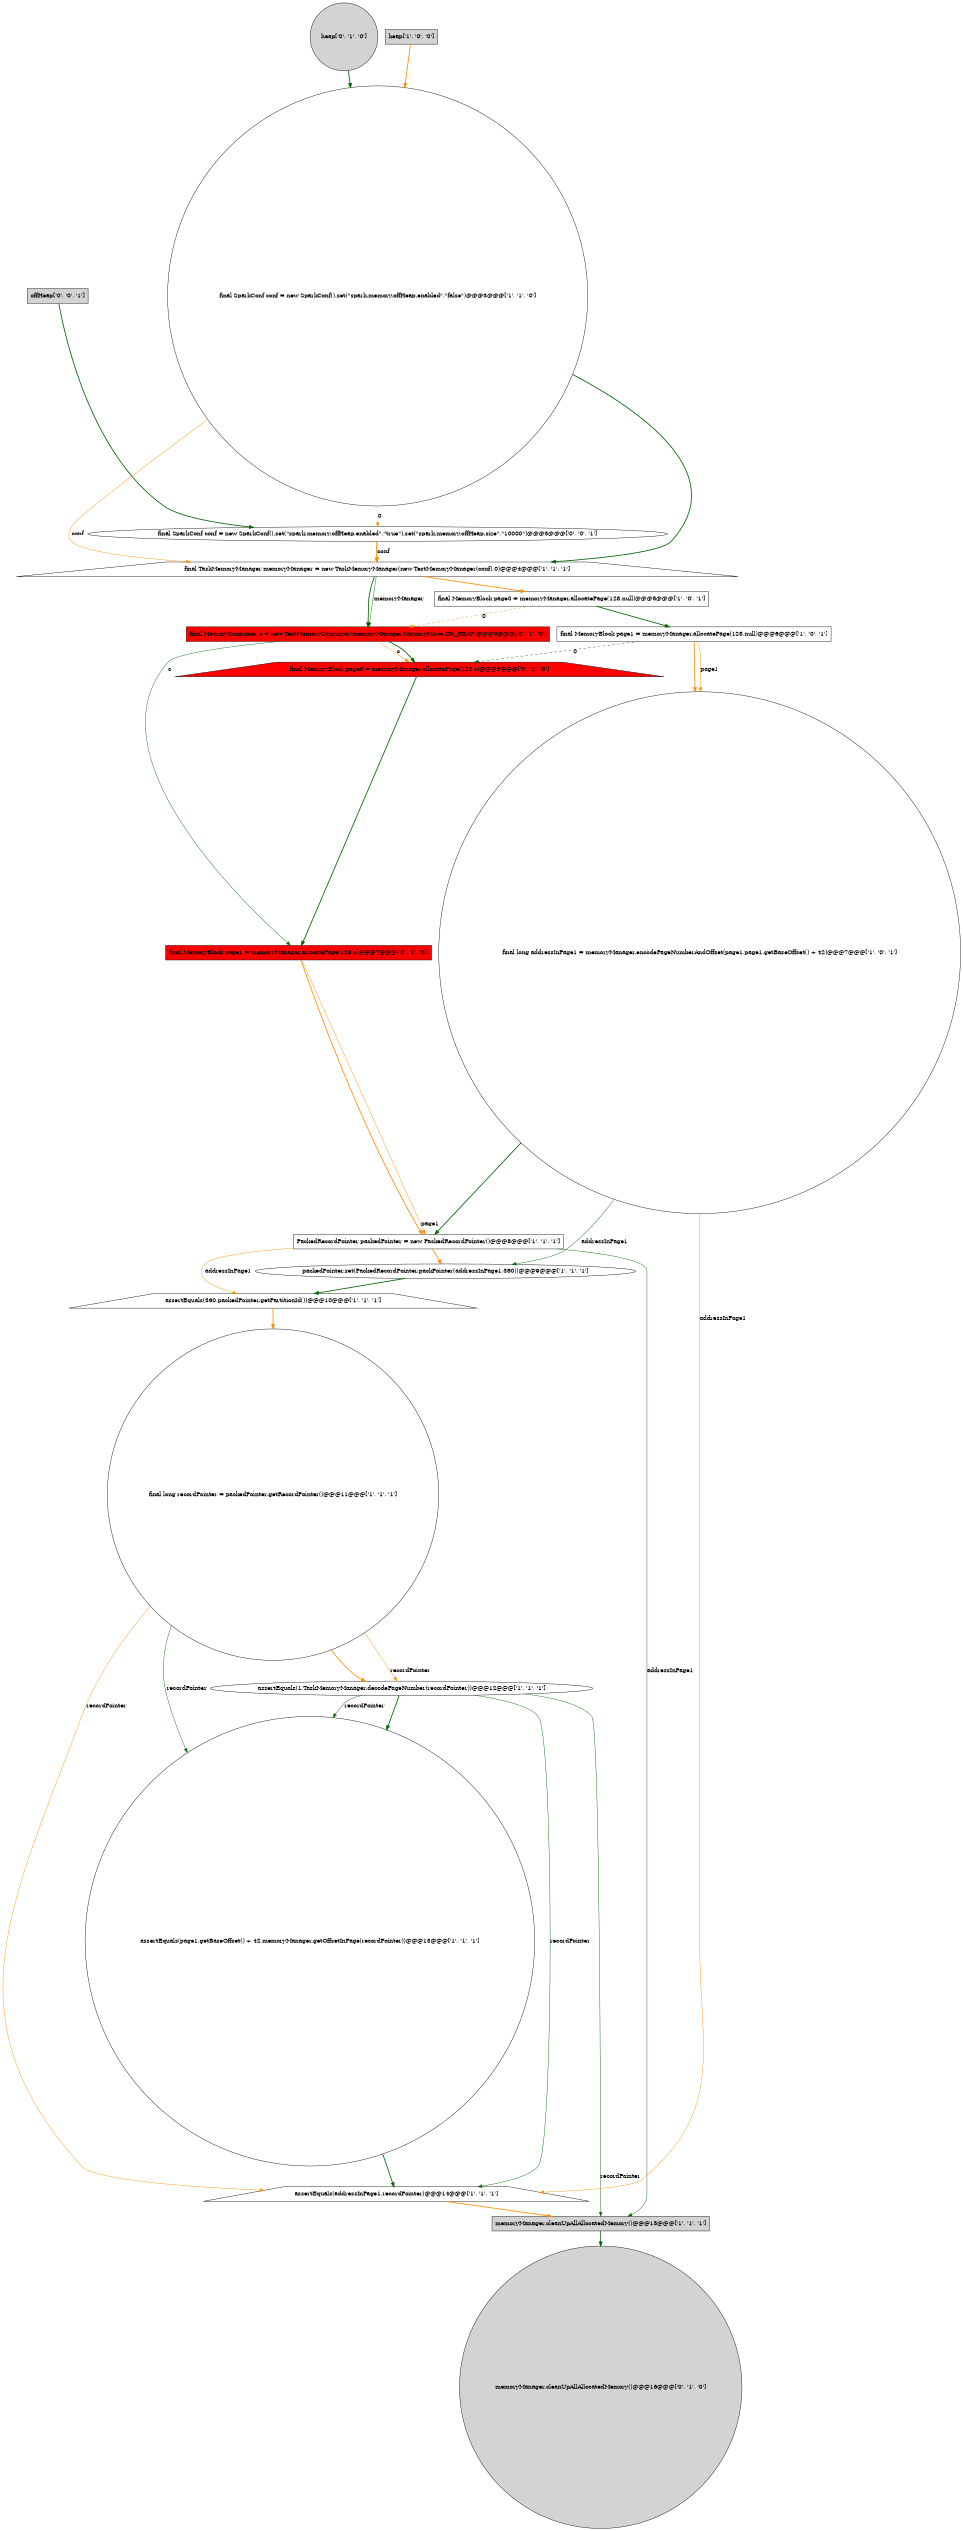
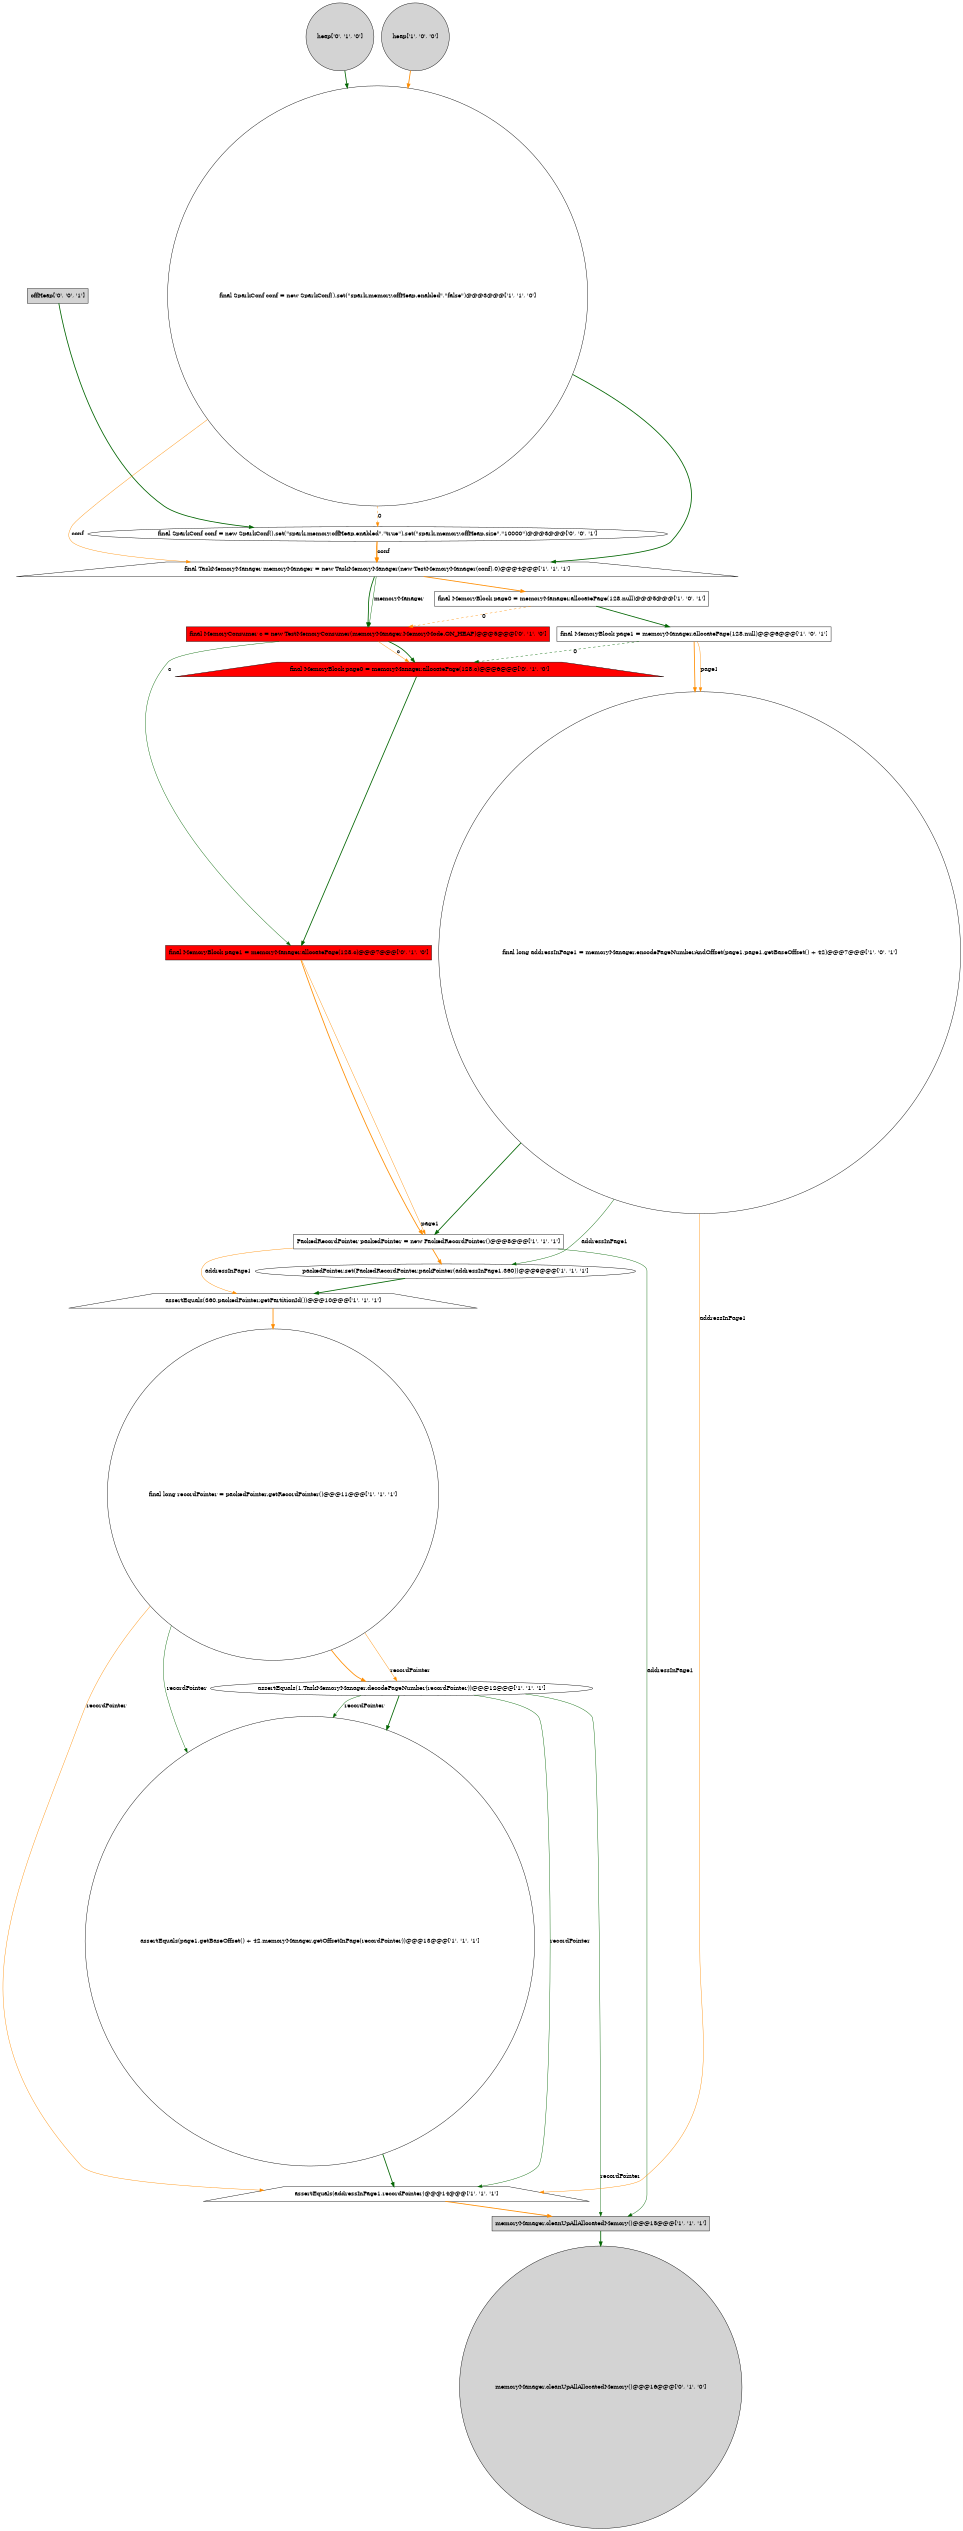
  digraph {
    node [fillcolor=white shape=box style=filled]
    edge [style=bold color=darkgreen]
    n1 [label="packedPointer.set(PackedRecordPointer.packPointer(addressInPage1,360))@@@9@@@['1', '1', '1']" shape=ellipse]
    n2 [label="assertEquals(360,packedPointer.getPartitionId())@@@10@@@['1', '1', '1']" shape=trapezium]
    n3 [label="final SparkConf conf = new SparkConf().set(\"spark.memory.offHeap.enabled\",\"true\").set(\"spark.memory.offHeap.size\",\"10000\")@@@3@@@['0', '0', '1']" shape=ellipse]
    n4 [label="final TaskMemoryManager memoryManager = new TaskMemoryManager(new TestMemoryManager(conf),0)@@@4@@@['1', '1', '1']" shape=trapezium]
    n5 [label="assertEquals(addressInPage1,recordPointer)@@@14@@@['1', '1', '1']" shape=trapezium]
    n6 [fillcolor=lightgray label="memoryManager.cleanUpAllAllocatedMemory()@@@15@@@['1', '1', '1']"]
    n7 [fillcolor=red label="final MemoryConsumer c = new TestMemoryConsumer(memoryManager,MemoryMode.ON_HEAP)@@@5@@@['0', '1', '0']"]
    n8 [fillcolor=red label="final MemoryBlock page1 = memoryManager.allocatePage(128,c)@@@7@@@['0', '1', '0']"]
    n9 [fillcolor=red label="final MemoryBlock page0 = memoryManager.allocatePage(128,c)@@@6@@@['0', '1', '0']" shape=trapezium]
    n10 [label="final MemoryBlock page0 = memoryManager.allocatePage(128,null)@@@5@@@['1', '0', '1']"]
    n11 [fillcolor=lightgray label="offHeap['0', '0', '1']"]
    n12 [label="PackedRecordPointer packedPointer = new PackedRecordPointer()@@@8@@@['1', '1', '1']"]
    n13 [fillcolor=lightgray label="heap['0', '1', '0']" shape=circle]
    n14 [label="final SparkConf conf = new SparkConf().set(\"spark.memory.offHeap.enabled\",\"false\")@@@3@@@['1', '1', '0']" shape=circle]
    n15 [label="assertEquals(page1.getBaseOffset() + 42,memoryManager.getOffsetInPage(recordPointer))@@@13@@@['1', '1', '1']" shape=circle]
    n16 [label="final long recordPointer = packedPointer.getRecordPointer()@@@11@@@['1', '1', '1']" shape=circle]
    n17 [label="assertEquals(1,TaskMemoryManager.decodePageNumber(recordPointer))@@@12@@@['1', '1', '1']" shape=ellipse]
    n18 [label="final long addressInPage1 = memoryManager.encodePageNumberAndOffset(page1,page1.getBaseOffset() + 42)@@@7@@@['1', '0', '1']" shape=circle]
    n19 [label="final MemoryBlock page1 = memoryManager.allocatePage(128,null)@@@6@@@['1', '0', '1']"]
    n20 [fillcolor=lightgray label="memoryManager.cleanUpAllAllocatedMemory()@@@16@@@['0', '1', '0']" shape=circle]
-   n21 [fillcolor=lightgray label="heap['1', '0', '0']"]
+   n21 [fillcolor=lightgray label="heap['1', '0', '0']" shape=circle]
    n1 -> n2
    n2 -> n16 [color=darkorange]
    n3 -> n4 [label=conf style=solid color=darkorange]
    n3 -> n4 [color=darkorange]
    n4 -> n7 [label=memoryManager style=solid]
    n4 -> n7
    n4 -> n10 [color=darkorange]
    n5 -> n6 [color=darkorange]
    n6 -> n20
    n7 -> n8 [label=c style=solid]
    n7 -> n9 [label=c style=solid color=darkorange]
    n7 -> n9
    n8 -> n12 [label=page1 style=solid color=darkorange]
    n8 -> n12 [color=darkorange]
    n9 -> n8
    n10 -> n7 [label=0 style=dashed color=darkorange]
    n10 -> n19
    n11 -> n3
    n12 -> n1 [color=darkorange]
    n12 -> n2 [label=addressInPage1 style=solid color=darkorange]
    n12 -> n6 [label=addressInPage1 style=solid]
    n13 -> n14
    n14 -> n3 [label=0 style=dashed color=darkorange]
    n14 -> n4
    n14 -> n4 [label=conf style=solid color=darkorange]
    n15 -> n5
    n16 -> n5 [label=recordPointer style=solid color=darkorange]
    n16 -> n15 [label=recordPointer style=solid]
    n16 -> n17 [color=darkorange]
    n16 -> n17 [label=recordPointer style=solid color=darkorange]
    n17 -> n5 [label=recordPointer style=solid]
    n17 -> n6 [label=recordPointer style=solid]
    n17 -> n15 [label=recordPointer style=solid]
    n17 -> n15
    n18 -> n1 [label=addressInPage1 style=solid]
    n18 -> n5 [label=addressInPage1 style=solid color=darkorange]
    n18 -> n12
    n19 -> n9 [label=0 style=dashed]
    n19 -> n18 [color=darkorange]
    n19 -> n18 [label=page1 style=solid color=darkorange]
    n21 -> n14 [color=darkorange]
  }
